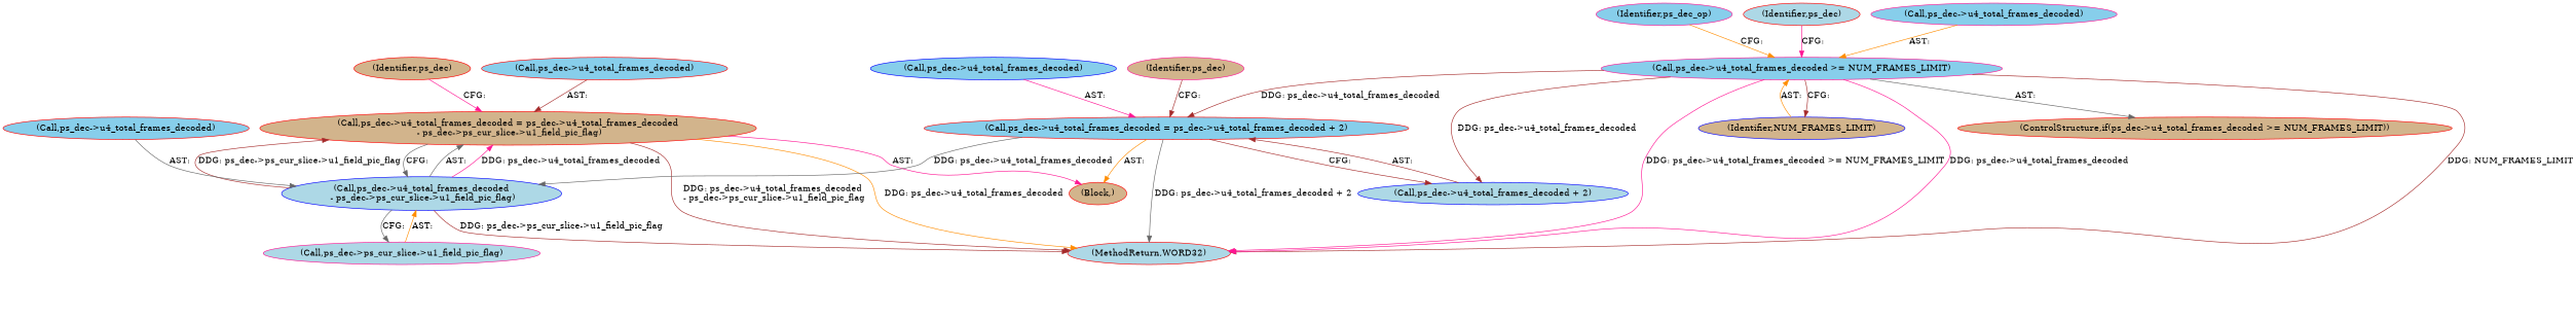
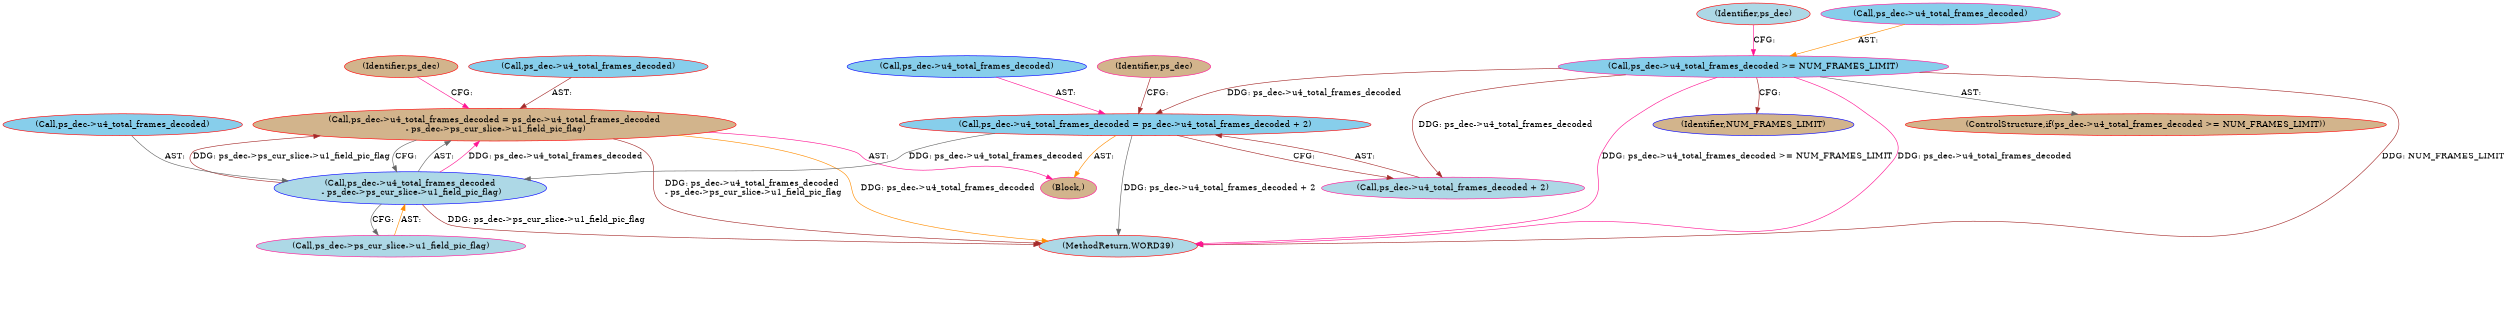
  digraph {
    fontname="DejaVu Serif"
    node [color=red fillcolor=skyblue fontname="DejaVu Serif" style=filled]
    edge [color=brown fontname="DejaVu Serif"]
    n1 [fillcolor=tan label="(Call,ps_dec->u4_total_frames_decoded = ps_dec->u4_total_frames_decoded\n - ps_dec->ps_cur_slice->u1_field_pic_flag)"]
    n2 [color=blue fillcolor=lightblue label="(Call,ps_dec->u4_total_frames_decoded\n - ps_dec->ps_cur_slice->u1_field_pic_flag)"]
-   n3 [fillcolor=lightblue label="(MethodReturn,WORD32)"]
-   n4 [fillcolor=tan label="(Block,)"]
+   n3 [fillcolor=lightblue label="(MethodReturn,WORD39)"]
+   n4 [color=deeppink fillcolor=tan label="(Block,)"]
    n5 [color=deeppink fillcolor=lightblue label="(Call,ps_dec->ps_cur_slice->u1_field_pic_flag)"]
    n6 [label="(Call,ps_dec->u4_total_frames_decoded = ps_dec->u4_total_frames_decoded + 2)"]
-   n7 [color=blue fillcolor=lightblue label="(Call,ps_dec->u4_total_frames_decoded + 2)"]
+   n7 [color=deeppink fillcolor=lightblue label="(Call,ps_dec->u4_total_frames_decoded + 2)"]
    n8 [color=deeppink label="(Call,ps_dec->u4_total_frames_decoded >= NUM_FRAMES_LIMIT)"]
    n9 [color=blue fillcolor=tan label="(Identifier,NUM_FRAMES_LIMIT)"]
    n10 [fillcolor=tan label="(ControlStructure,if(ps_dec->u4_total_frames_decoded >= NUM_FRAMES_LIMIT))"]
    n11 [color=blue label="(Call,ps_dec->u4_total_frames_decoded)"]
    n12 [fillcolor=tan label="(Identifier,ps_dec)"]
    n13 [color=deeppink fillcolor=tan label="(Identifier,ps_dec)"]
    n14 [label="(Call,ps_dec->u4_total_frames_decoded)"]
-   n15 [color=deeppink label="(Identifier,ps_dec_op)"]
    n16 [fillcolor=lightblue label="(Identifier,ps_dec)"]
    n17 [color=deeppink label="(Call,ps_dec->u4_total_frames_decoded)"]
    n18 [label="(Call,ps_dec->u4_total_frames_decoded)"]
    n1 -> n2 [color=gray40 label="CFG: "]
    n1 -> n3 [label="DDG: ps_dec->u4_total_frames_decoded\n - ps_dec->ps_cur_slice->u1_field_pic_flag"]
    n1 -> n3 [color=darkorange label="DDG: ps_dec->u4_total_frames_decoded"]
    n1 -> n4 [color=deeppink label="AST: "]
    n2 -> n1 [color=gray40 label="AST: "]
    n2 -> n1 [color=deeppink label="DDG: ps_dec->u4_total_frames_decoded"]
    n2 -> n1 [label="DDG: ps_dec->ps_cur_slice->u1_field_pic_flag"]
    n2 -> n3 [label="DDG: ps_dec->ps_cur_slice->u1_field_pic_flag"]
    n2 -> n5 [color=gray40 label="CFG: "]
    n5 -> n2 [color=darkorange label="AST: "]
    n6 -> n2 [color=gray40 label="DDG: ps_dec->u4_total_frames_decoded"]
    n6 -> n3 [color=gray40 label="DDG: ps_dec->u4_total_frames_decoded + 2"]
    n6 -> n4 [color=darkorange label="AST: "]
    n6 -> n7 [label="CFG: "]
    n7 -> n6 [label="AST: "]
    n8 -> n3 [label="DDG: NUM_FRAMES_LIMIT"]
    n8 -> n3 [color=deeppink label="DDG: ps_dec->u4_total_frames_decoded >= NUM_FRAMES_LIMIT"]
    n8 -> n3 [color=deeppink label="DDG: ps_dec->u4_total_frames_decoded"]
    n8 -> n6 [label="DDG: ps_dec->u4_total_frames_decoded"]
    n8 -> n7 [label="DDG: ps_dec->u4_total_frames_decoded"]
    n8 -> n9 [label="CFG: "]
    n8 -> n10 [color=gray40 label="AST: "]
-   n9 -> n8 [color=darkorange label="AST: "]
    n11 -> n6 [color=deeppink label="AST: "]
    n12 -> n1 [color=deeppink label="CFG: "]
    n13 -> n6 [label="CFG: "]
    n14 -> n1 [label="AST: "]
-   n15 -> n8 [color=darkorange label="CFG: "]
    n16 -> n8 [color=deeppink label="CFG: "]
    n17 -> n8 [color=darkorange label="AST: "]
    n18 -> n2 [color=gray40 label="AST: "]
  }
